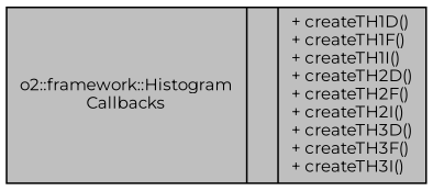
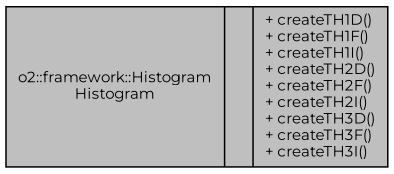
  digraph {
    rankdir=LR
    fontname=Montserrat
-   n1 [color=black fillcolor=grey75 fontcolor=black fontname=Montserrat fontsize=10 height=0.2 label="{o2::framework::Histogram\lCallbacks\n||+ createTH1D()\l+ createTH1F()\l+ createTH1I()\l+ createTH2D()\l+ createTH2F()\l+ createTH2I()\l+ createTH3D()\l+ createTH3F()\l+ createTH3I()\l}" shape=record style=filled width=0.4]
+   n1 [color=black fillcolor=grey75 fontcolor=black fontname=Montserrat fontsize=10 height=0.2 label="{o2::framework::Histogram\lHistogram\n||+ createTH1D()\l+ createTH1F()\l+ createTH1I()\l+ createTH2D()\l+ createTH2F()\l+ createTH2I()\l+ createTH3D()\l+ createTH3F()\l+ createTH3I()\l}" shape=record style=filled width=0.4]
  }
